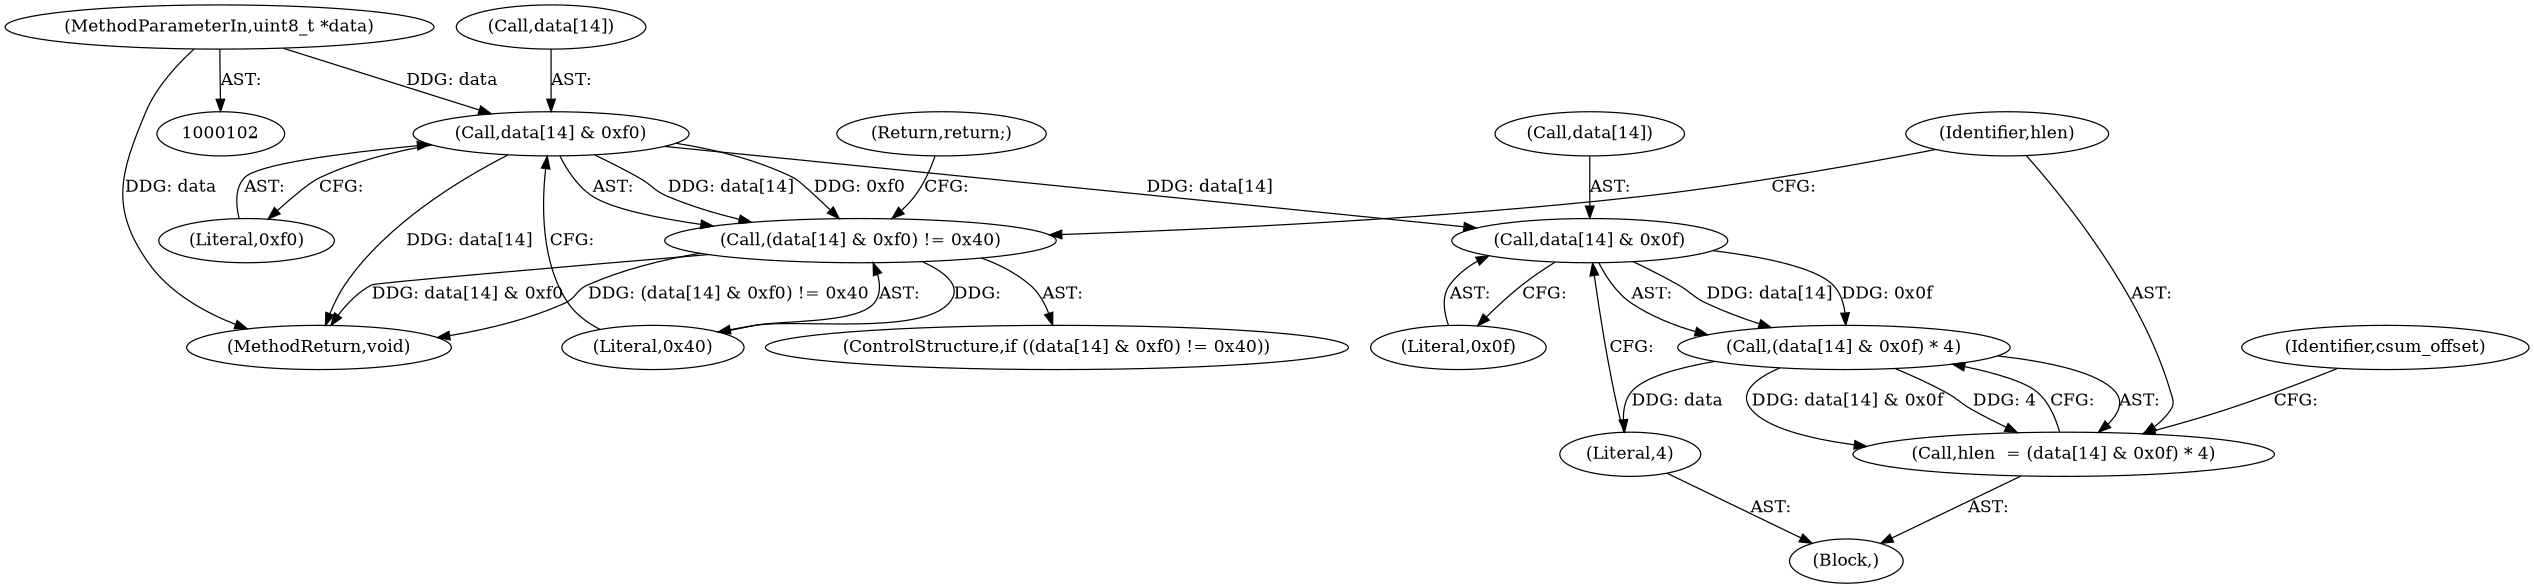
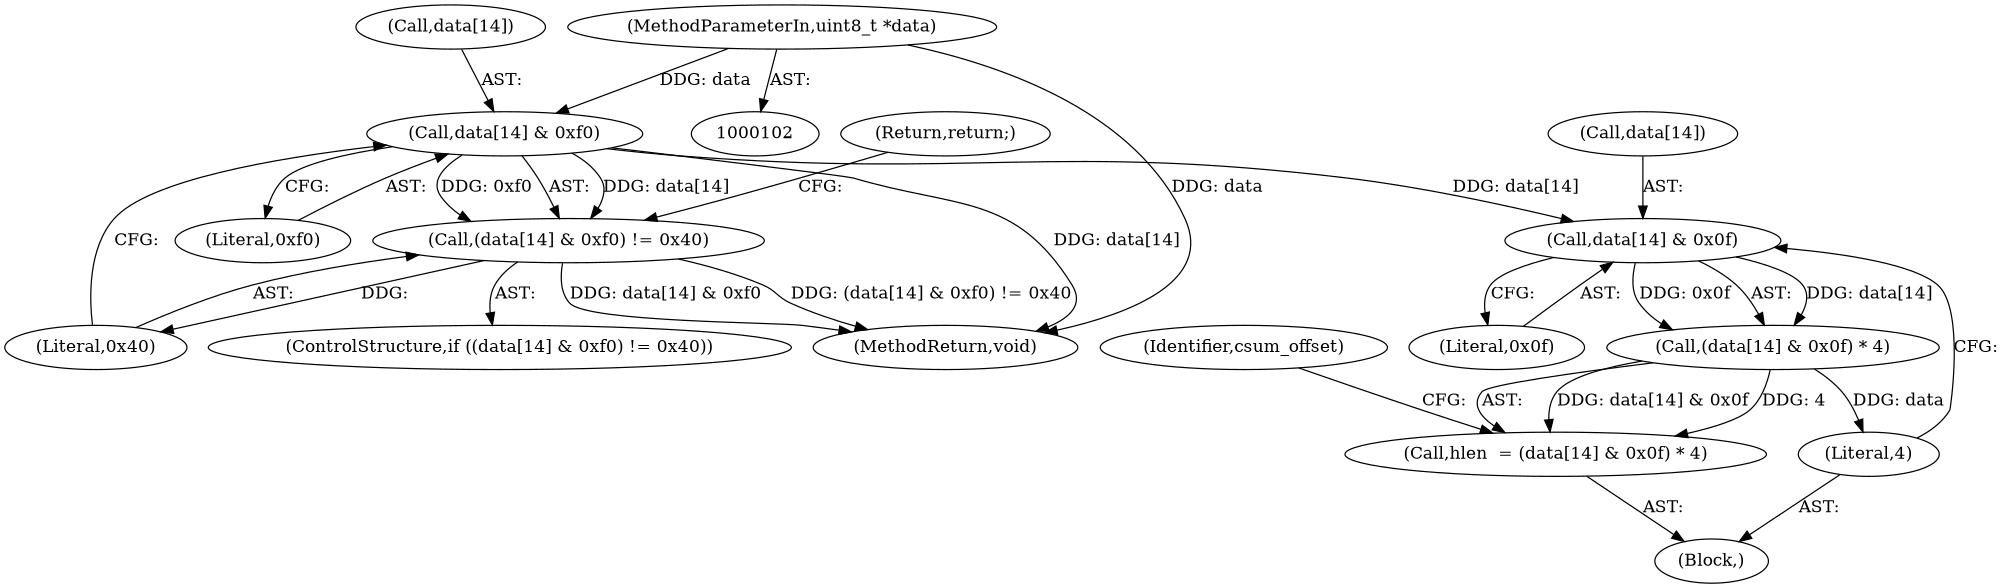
  digraph {
    n1 [label="(MethodParameterIn,uint8_t *data)"]
    n2 [label="(Call,data[14] & 0xf0)"]
    n3 [label="(MethodReturn,void)"]
    1000102
    n5 [label="(Call,data[14] & 0x0f)"]
    n6 [label="(Call,(data[14] & 0xf0) != 0x40)"]
    n7 [label="(Literal,0xf0)"]
    n8 [label="(Call,(data[14] & 0x0f) * 4)"]
    n9 [label="(Literal,0x0f)"]
    n10 [label="(ControlStructure,if ((data[14] & 0xf0) != 0x40))"]
    n11 [label="(Literal,0x40)"]
    n12 [label="(Call,hlen  = (data[14] & 0x0f) * 4)"]
    n13 [label="(Literal,4)"]
    n14 [label="(Block,)"]
-   n15 [label="(Identifier,hlen)"]
    n16 [label="(Call,data[14])"]
    n17 [label="(Call,data[14])"]
    n18 [label="(Identifier,csum_offset)"]
    n19 [label="(Return,return;)"]
    n1 -> n2 [label="DDG: data"]
    n1 -> n3 [label="DDG: data"]
    n1 -> 1000102 [label="AST: "]
    n2 -> n3 [label="DDG: data[14]"]
    n2 -> n5 [label="DDG: data[14]"]
    n2 -> n6 [label="AST: "]
    n2 -> n6 [label="DDG: data[14]"]
    n2 -> n6 [label="DDG: 0xf0"]
    n2 -> n7 [label="CFG: "]
    n5 -> n8 [label="AST: "]
    n5 -> n8 [label="DDG: data[14]"]
    n5 -> n8 [label="DDG: 0x0f"]
    n5 -> n9 [label="CFG: "]
    n6 -> n3 [label="DDG: data[14] & 0xf0"]
    n6 -> n3 [label="DDG: (data[14] & 0xf0) != 0x40"]
    n6 -> n10 [label="AST: "]
    n6 -> n11 [label="DDG: "]
    n7 -> n2 [label="AST: "]
    n8 -> n12 [label="AST: "]
    n8 -> n12 [label="DDG: data[14] & 0x0f"]
    n8 -> n12 [label="DDG: 4"]
    n8 -> n13 [label="DDG: data"]
    n9 -> n5 [label="AST: "]
    n11 -> n2 [label="CFG: "]
    n11 -> n6 [label="AST: "]
-   n12 -> n8 [label="CFG: "]
    n12 -> n14 [label="AST: "]
    n13 -> n5 [label="CFG: "]
    n13 -> n14 [label="AST: "]
-   n15 -> n6 [label="CFG: "]
-   n15 -> n12 [label="AST: "]
    n16 -> n2 [label="AST: "]
    n17 -> n5 [label="AST: "]
    n18 -> n12 [label="CFG: "]
    n19 -> n6 [label="CFG: "]
  }
